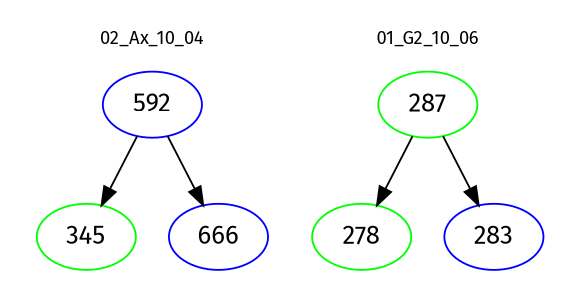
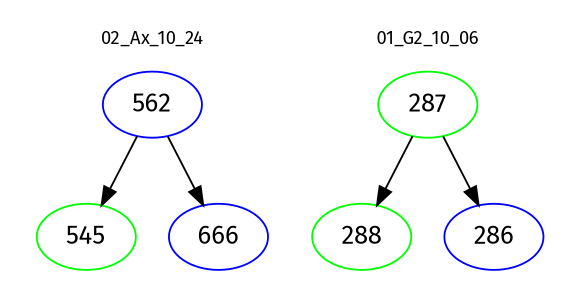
  digraph {
    fontname="Fira Sans"
    node [color=blue fontname="Fira Sans"]
    edge [color=black fontname="Fira Sans"]
-   n1 [label=592]
-   n2 [color=green label=345]
+   n1 [label=562]
+   n2 [color=green label=545]
    n3 [label=666]
    n4 [color=green label=287]
-   n5 [color=green label=278]
-   n6 [label=283]
+   n5 [color=green label=288]
+   n6 [label=286]
    subgraph cluster_1 {
      color=white
      fontsize=10
-     label="02_Ax_10_04"
+     label="02_Ax_10_24"
      n1
      n2
      n3
    }
    subgraph cluster_2 {
      color=white
      fontsize=10
      label="01_G2_10_06"
      n4
      n5
      n6
    }
    n1 -> n2
    n1 -> n3
    n4 -> n5
    n4 -> n6
  }
